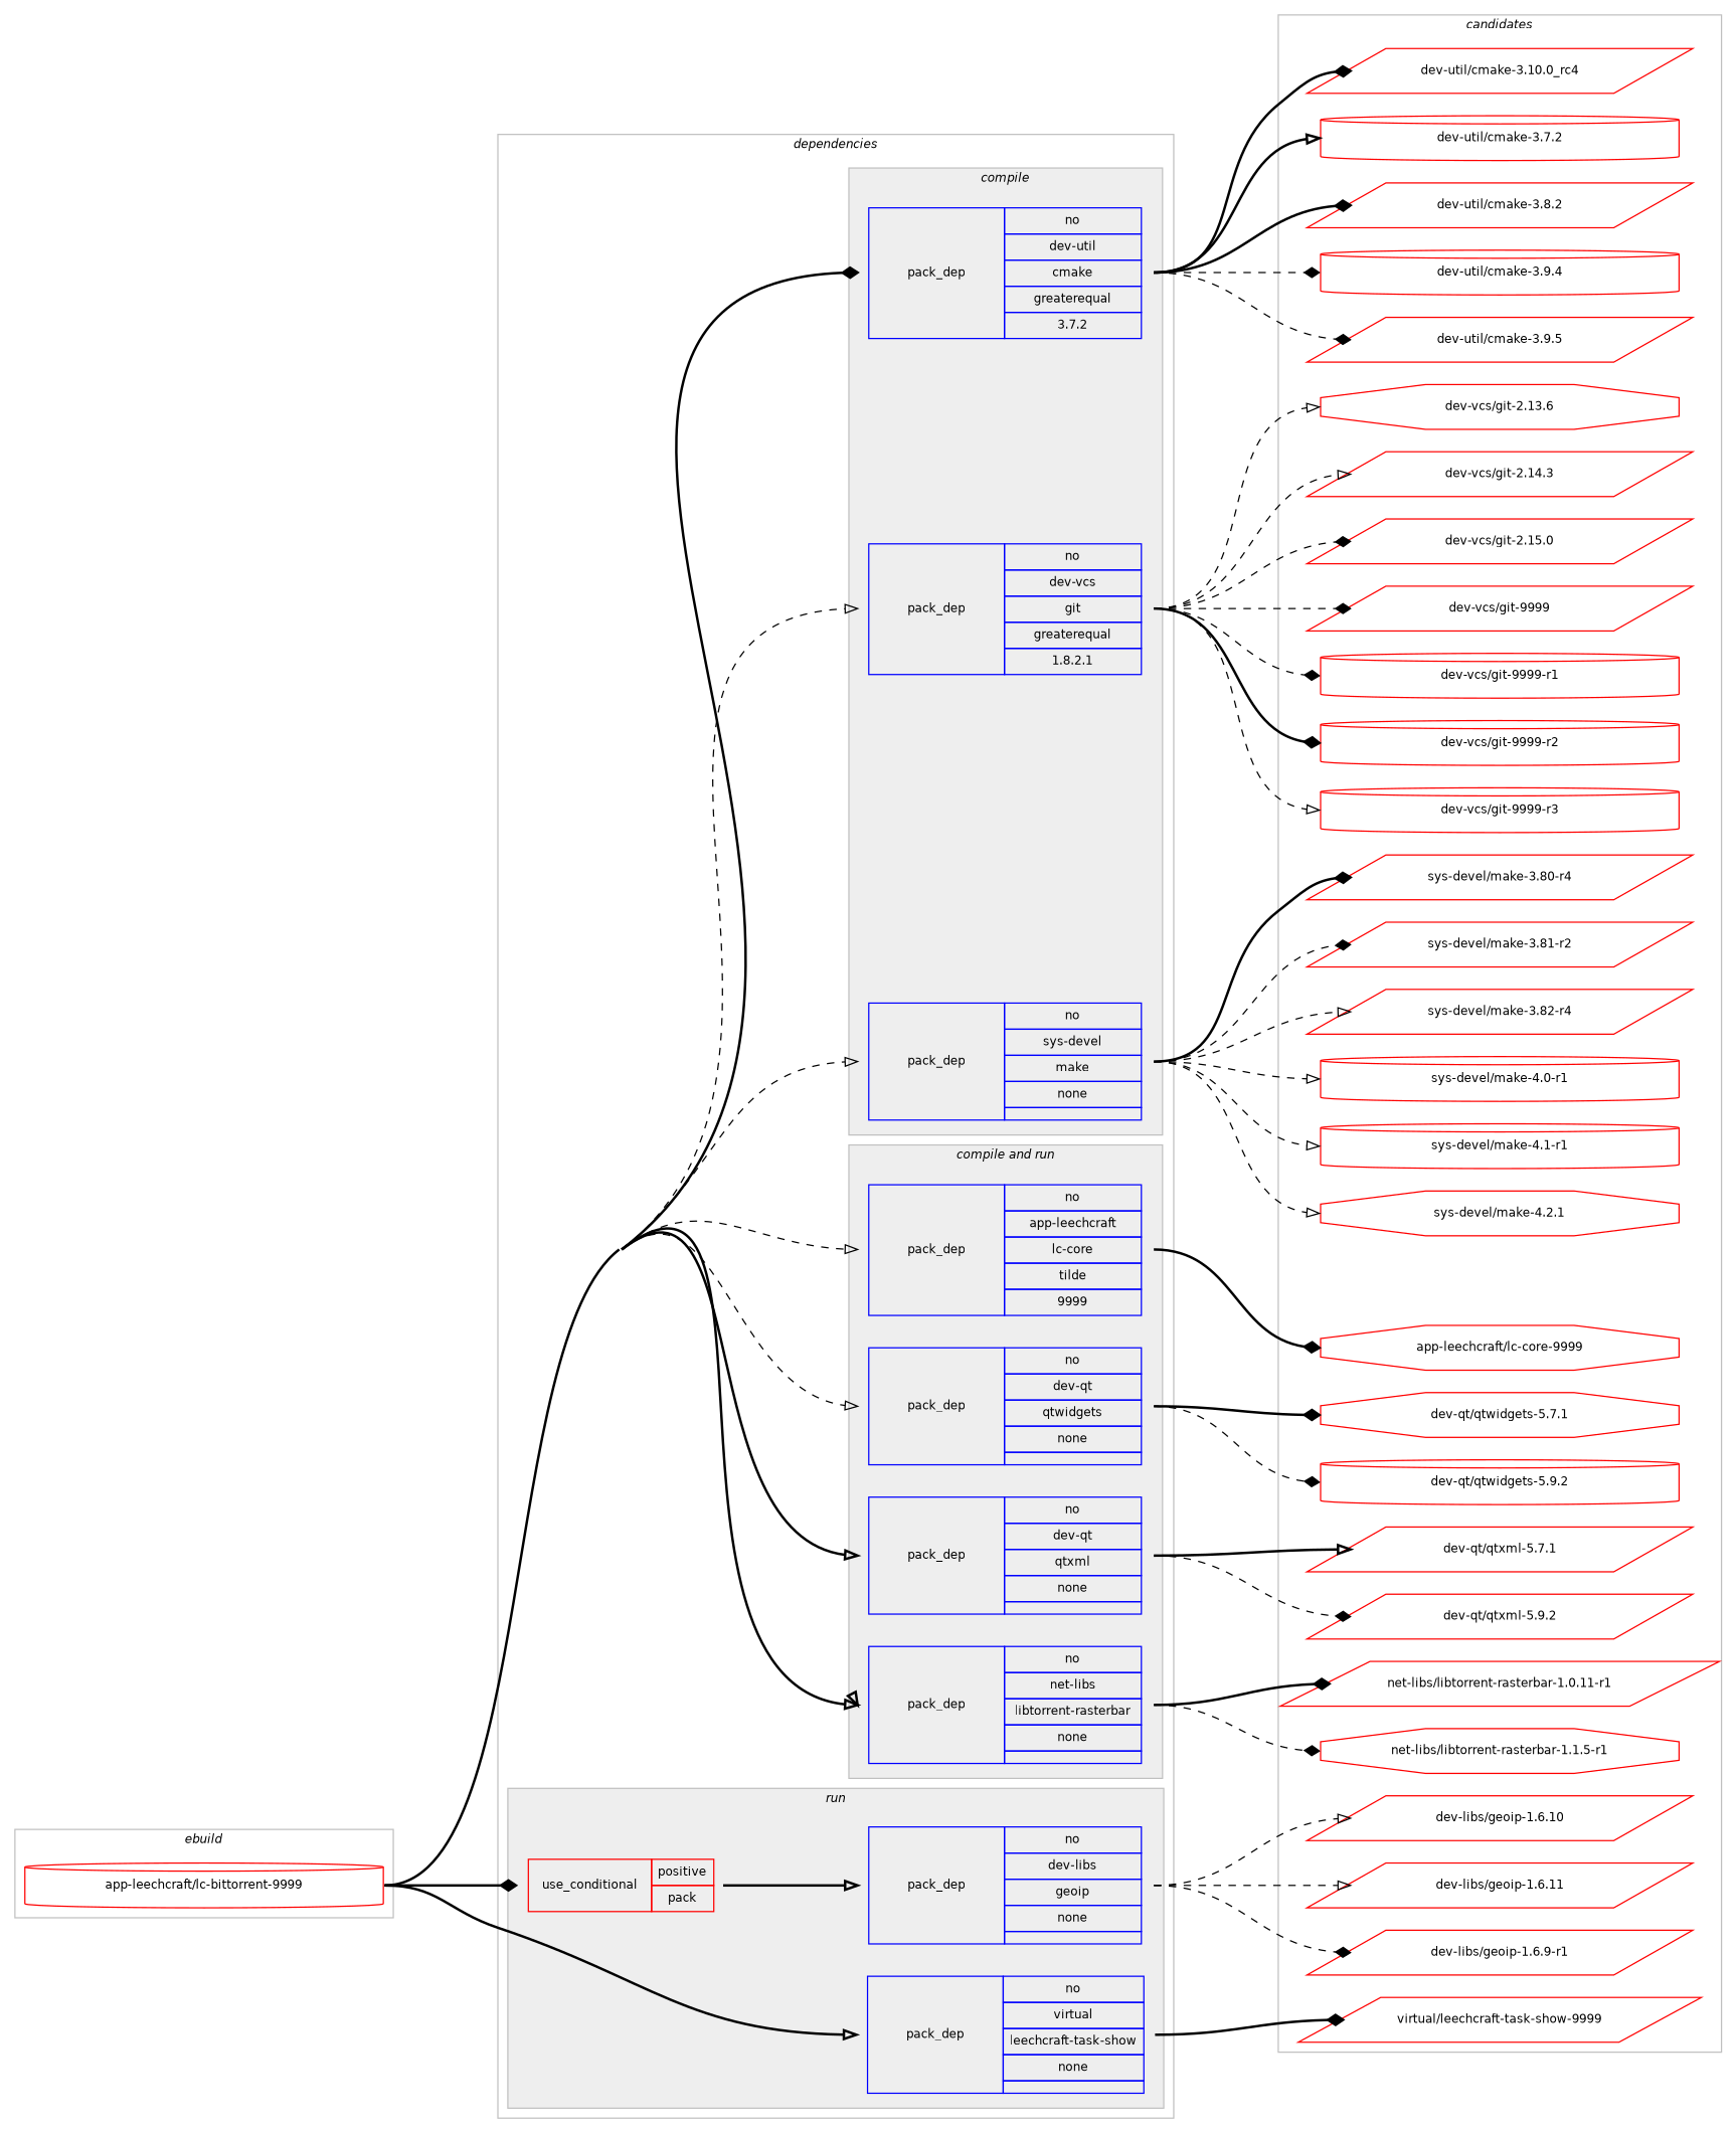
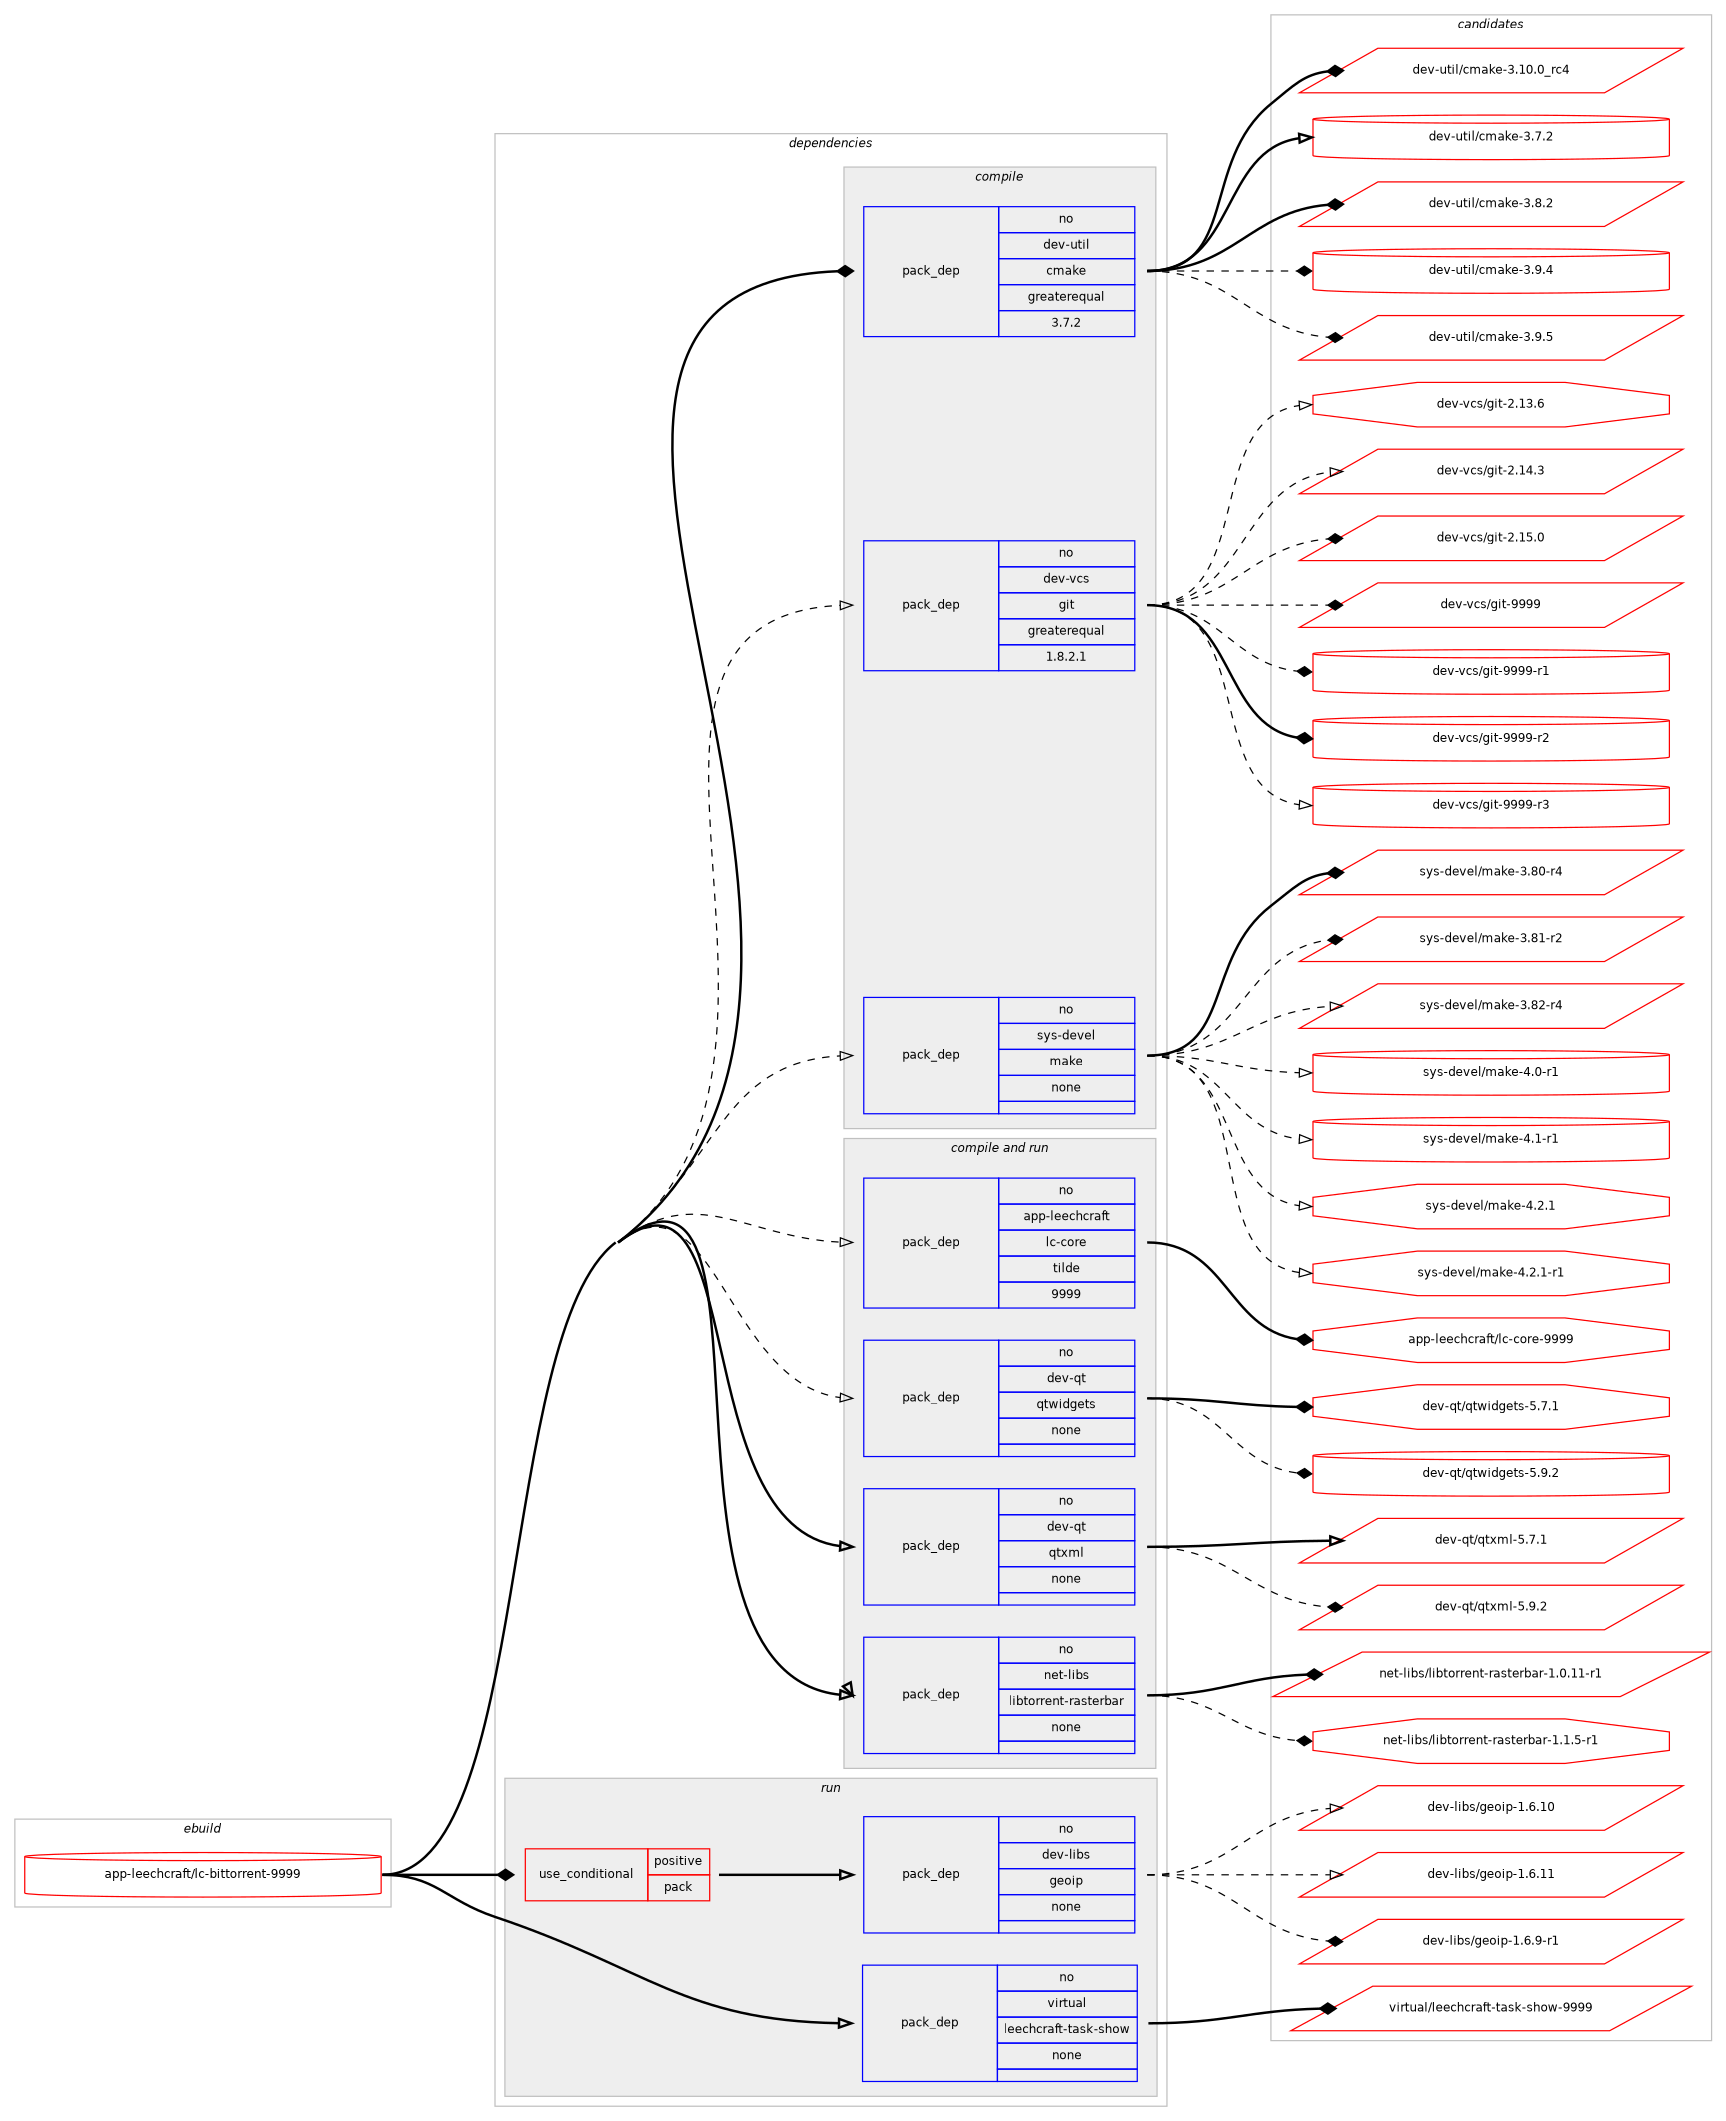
  digraph {
    compound=true
    concentrate=true
    fontname=Helvetica
    fontsize=10
    newrank=true
    rankdir=LR
    ranksep=1.5
    node [color=red fontname=Helvetica fontsize=10 shape=parallelogram]
    edge [arrowhead=diamond headport=w style=dashed tailport=e weight=100]
    n1 [label="app-leechcraft/lc-bittorrent-9999" shape=cylinder width=4]
    n2 [color=blue label=<<TABLE BORDER="0" CELLBORDER="1" CELLSPACING="0" CELLPADDING="4" WIDTH="220"><TR><TD ROWSPAN="6" CELLPADDING="30">pack_dep</TD></TR><TR><TD WIDTH="110">no</TD></TR><TR><TD>dev-util</TD></TR><TR><TD>cmake</TD></TR><TR><TD>greaterequal</TD></TR><TR><TD>3.7.2</TD></TR></TABLE>> shape=none]
    n3 [color=blue label=<<TABLE BORDER="0" CELLBORDER="1" CELLSPACING="0" CELLPADDING="4" WIDTH="220"><TR><TD ROWSPAN="6" CELLPADDING="30">pack_dep</TD></TR><TR><TD WIDTH="110">no</TD></TR><TR><TD>dev-vcs</TD></TR><TR><TD>git</TD></TR><TR><TD>greaterequal</TD></TR><TR><TD>1.8.2.1</TD></TR></TABLE>> shape=none]
    n4 [color=blue label=<<TABLE BORDER="0" CELLBORDER="1" CELLSPACING="0" CELLPADDING="4" WIDTH="220"><TR><TD ROWSPAN="6" CELLPADDING="30">pack_dep</TD></TR><TR><TD WIDTH="110">no</TD></TR><TR><TD>sys-devel</TD></TR><TR><TD>make</TD></TR><TR><TD>none</TD></TR><TR><TD></TD></TR></TABLE>> shape=none]
    n5 [color=blue label=<<TABLE BORDER="0" CELLBORDER="1" CELLSPACING="0" CELLPADDING="4" WIDTH="220"><TR><TD ROWSPAN="6" CELLPADDING="30">pack_dep</TD></TR><TR><TD WIDTH="110">no</TD></TR><TR><TD>app-leechcraft</TD></TR><TR><TD>lc-core</TD></TR><TR><TD>tilde</TD></TR><TR><TD>9999</TD></TR></TABLE>> shape=none]
    n6 [color=blue label=<<TABLE BORDER="0" CELLBORDER="1" CELLSPACING="0" CELLPADDING="4" WIDTH="220"><TR><TD ROWSPAN="6" CELLPADDING="30">pack_dep</TD></TR><TR><TD WIDTH="110">no</TD></TR><TR><TD>dev-qt</TD></TR><TR><TD>qtwidgets</TD></TR><TR><TD>none</TD></TR><TR><TD></TD></TR></TABLE>> shape=none]
    n7 [color=blue label=<<TABLE BORDER="0" CELLBORDER="1" CELLSPACING="0" CELLPADDING="4" WIDTH="220"><TR><TD ROWSPAN="6" CELLPADDING="30">pack_dep</TD></TR><TR><TD WIDTH="110">no</TD></TR><TR><TD>dev-qt</TD></TR><TR><TD>qtxml</TD></TR><TR><TD>none</TD></TR><TR><TD></TD></TR></TABLE>> shape=none]
    n8 [color=blue label=<<TABLE BORDER="0" CELLBORDER="1" CELLSPACING="0" CELLPADDING="4" WIDTH="220"><TR><TD ROWSPAN="6" CELLPADDING="30">pack_dep</TD></TR><TR><TD WIDTH="110">no</TD></TR><TR><TD>net-libs</TD></TR><TR><TD>libtorrent-rasterbar</TD></TR><TR><TD>none</TD></TR><TR><TD></TD></TR></TABLE>> shape=none]
    n9 [color=blue label=<<TABLE BORDER="0" CELLBORDER="1" CELLSPACING="0" CELLPADDING="4" WIDTH="220"><TR><TD ROWSPAN="6" CELLPADDING="30">pack_dep</TD></TR><TR><TD WIDTH="110">no</TD></TR><TR><TD>dev-libs</TD></TR><TR><TD>geoip</TD></TR><TR><TD>none</TD></TR><TR><TD></TD></TR></TABLE>> shape=none]
    n10 [label=<<TABLE BORDER="0" CELLBORDER="1" CELLSPACING="0" CELLPADDING="4"><TR><TD ROWSPAN="3" CELLPADDING="10">use_conditional</TD></TR><TR><TD>positive</TD></TR><TR><TD>pack</TD></TR></TABLE>> shape=none]
    n11 [color=blue label=<<TABLE BORDER="0" CELLBORDER="1" CELLSPACING="0" CELLPADDING="4" WIDTH="220"><TR><TD ROWSPAN="6" CELLPADDING="30">pack_dep</TD></TR><TR><TD WIDTH="110">no</TD></TR><TR><TD>virtual</TD></TR><TR><TD>leechcraft-task-show</TD></TR><TR><TD>none</TD></TR><TR><TD></TD></TR></TABLE>> shape=none]
    n12 [label="dev-util/cmake-3.10.0_rc4" width=4]
    n13 [label="dev-util/cmake-3.7.2" shape=cylinder width=4]
    n14 [label="dev-util/cmake-3.8.2" width=4]
    n15 [label="dev-util/cmake-3.9.4" shape=cylinder width=4]
    n16 [label="dev-util/cmake-3.9.5" width=4]
    n17 [label="dev-vcs/git-2.13.6" shape=octagon width=4]
    n18 [label="dev-vcs/git-2.14.3" width=4]
    n19 [label="dev-vcs/git-2.15.0" width=4]
    n20 [label="dev-vcs/git-9999" width=4]
    n21 [label="dev-vcs/git-9999-r1" shape=cylinder width=4]
    n22 [label="dev-vcs/git-9999-r2" shape=cylinder width=4]
    n23 [label="dev-vcs/git-9999-r3" shape=cylinder width=4]
    n24 [label="sys-devel/make-3.80-r4" width=4]
    n25 [label="sys-devel/make-3.81-r2" width=4]
    n26 [label="sys-devel/make-3.82-r4" width=4]
    n27 [label="sys-devel/make-4.0-r1" shape=cylinder width=4]
    n28 [label="sys-devel/make-4.1-r1" shape=cylinder width=4]
    n29 [label="sys-devel/make-4.2.1" shape=octagon width=4]
+   n30 [label="sys-devel/make-4.2.1-r1" shape=octagon width=4]
    n31 [label="app-leechcraft/lc-core-9999" shape=octagon width=4]
    n32 [label="dev-qt/qtwidgets-5.7.1" shape=octagon width=4]
    n33 [label="dev-qt/qtwidgets-5.9.2" shape=cylinder width=4]
    n34 [label="dev-qt/qtxml-5.7.1" width=4]
    n35 [label="dev-qt/qtxml-5.9.2" width=4]
    n36 [label="net-libs/libtorrent-rasterbar-1.0.11-r1" width=4]
    n37 [label="net-libs/libtorrent-rasterbar-1.1.5-r1" shape=octagon width=4]
    n38 [label="dev-libs/geoip-1.6.10" width=4]
    n39 [label="dev-libs/geoip-1.6.11" width=4]
    n40 [label="dev-libs/geoip-1.6.9-r1" width=4]
    n41 [label="virtual/leechcraft-task-show-9999" width=4]
    subgraph cluster_1 {
      color=gray
      label=<<i>ebuild</i>>
      rank=same
      n1
    }
    subgraph cluster_2 {
      color=gray
      label=<<i>dependencies</i>>
      subgraph cluster_3 {
        color=gray
        fillcolor="#eeeeee"
        label=<<i>compile</i>>
        style=filled
        subgraph sub_4 {
          color=gray
          fillcolor="#eeeeee"
          label=<<i>compile</i>>
          style=filled
          n2
        }
        subgraph sub_5 {
          color=gray
          fillcolor="#eeeeee"
          label=<<i>compile</i>>
          style=filled
          n3
        }
        subgraph sub_6 {
          color=gray
          fillcolor="#eeeeee"
          label=<<i>compile</i>>
          style=filled
          n4
        }
      }
      subgraph cluster_7 {
        color=gray
        fillcolor="#eeeeee"
        label=<<i>compile and run</i>>
        style=filled
        subgraph sub_8 {
          color=gray
          fillcolor="#eeeeee"
          label=<<i>compile and run</i>>
          style=filled
          n5
        }
        subgraph sub_9 {
          color=gray
          fillcolor="#eeeeee"
          label=<<i>compile and run</i>>
          style=filled
          n6
        }
        subgraph sub_10 {
          color=gray
          fillcolor="#eeeeee"
          label=<<i>compile and run</i>>
          style=filled
          n7
        }
        subgraph sub_11 {
          color=gray
          fillcolor="#eeeeee"
          label=<<i>compile and run</i>>
          style=filled
          n8
        }
      }
      subgraph cluster_12 {
        color=gray
        fillcolor="#eeeeee"
        label=<<i>run</i>>
        style=filled
        subgraph sub_13 {
          color=gray
          fillcolor="#eeeeee"
          label=<<i>run</i>>
          style=filled
          n10
          subgraph sub_14 {
            color=gray
            fillcolor="#eeeeee"
            label=<<i>run</i>>
            style=filled
            n9
          }
        }
        subgraph sub_15 {
          color=gray
          fillcolor="#eeeeee"
          label=<<i>run</i>>
          style=filled
          n11
        }
      }
    }
    subgraph cluster_16 {
      color=gray
      label=<<i>candidates</i>>
      rank=same
      subgraph sub_17 {
        color=black
        label=<<i>candidates</i>>
        nodesep=1
        rank=same
        n12
        n13
        n14
        n15
        n16
      }
      subgraph sub_18 {
        color=black
        label=<<i>candidates</i>>
        nodesep=1
        rank=same
        n17
        n18
        n19
        n20
        n21
        n22
        n23
      }
      subgraph sub_19 {
        color=black
        label=<<i>candidates</i>>
        nodesep=1
        rank=same
        n24
        n25
        n26
        n27
        n28
        n29
+       n30
      }
      subgraph sub_20 {
        color=black
        label=<<i>candidates</i>>
        nodesep=1
        rank=same
        n31
      }
      subgraph sub_21 {
        color=black
        label=<<i>candidates</i>>
        nodesep=1
        rank=same
        n32
        n33
      }
      subgraph sub_22 {
        color=black
        label=<<i>candidates</i>>
        nodesep=1
        rank=same
        n34
        n35
      }
      subgraph sub_23 {
        color=black
        label=<<i>candidates</i>>
        nodesep=1
        rank=same
        n36
        n37
      }
      subgraph sub_24 {
        color=black
        label=<<i>candidates</i>>
        nodesep=1
        rank=same
        n38
        n39
        n40
      }
      subgraph sub_25 {
        color=black
        label=<<i>candidates</i>>
        nodesep=1
        rank=same
        n41
      }
    }
    n1 -> n2 [style=bold weight=20]
    n1 -> n3 [arrowhead=onormal weight=20]
    n1 -> n4 [arrowhead=onormal weight=20]
    n1 -> n5 [arrowhead=onormal weight=20]
    n1 -> n6 [arrowhead=onormal weight=20]
    n1 -> n7 [arrowhead=onormal style=bold weight=20]
    n1 -> n8 [arrowhead=onormal style=bold weight=20]
    n1 -> n10 [style=bold weight=20]
    n1 -> n11 [arrowhead=onormal style=bold weight=20]
    n2 -> n12 [style=bold]
    n2 -> n13 [arrowhead=onormal style=bold]
    n2 -> n14 [style=bold]
    n2 -> n15
    n2 -> n16
    n3 -> n17 [arrowhead=onormal]
    n3 -> n18 [arrowhead=onormal]
    n3 -> n19
    n3 -> n20
    n3 -> n21
    n3 -> n22 [style=bold]
    n3 -> n23 [arrowhead=onormal]
    n4 -> n24 [style=bold]
    n4 -> n25
    n4 -> n26 [arrowhead=onormal]
    n4 -> n27 [arrowhead=onormal]
    n4 -> n28 [arrowhead=onormal]
    n4 -> n29 [arrowhead=onormal]
+   n4 -> n30 [arrowhead=onormal]
    n5 -> n31 [style=bold]
    n6 -> n32 [style=bold]
    n6 -> n33
    n7 -> n34 [arrowhead=onormal style=bold]
    n7 -> n35
    n8 -> n36 [style=bold]
    n8 -> n37
    n9 -> n38 [arrowhead=onormal]
    n9 -> n39 [arrowhead=onormal]
    n9 -> n40
    n10 -> n9 [arrowhead=onormal style=bold weight=20]
    n11 -> n41 [style=bold]
  }
